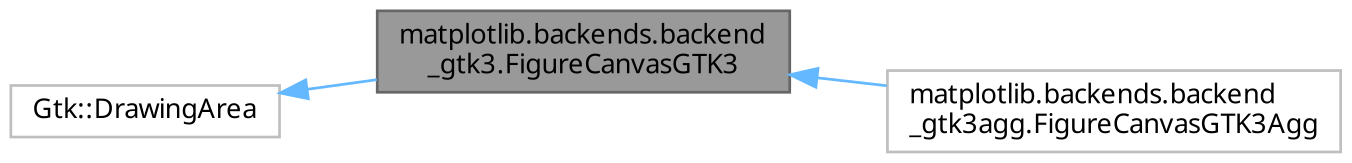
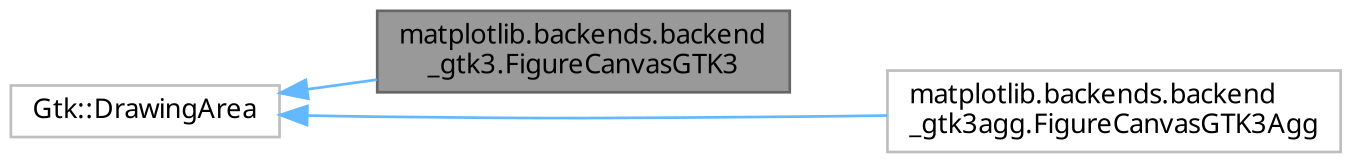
  digraph {
    fontname="Noto Sans"
    rankdir=LR
    node [color=grey75 fillcolor=white fontname="Noto Sans" fontsize=10 shape=box style=filled]
    edge [color=steelblue1 dir=back fontname="Noto Sans" fontsize=10 labelfontname=Helvetica labelfontsize=10 style=solid]
    n1 [color=gray40 fillcolor=grey60 fontcolor=black height=0.2 label="matplotlib.backends.backend\l_gtk3.FigureCanvasGTK3" width=0.4]
    n2 [height=0.2 label="matplotlib.backends.backend\l_gtk3agg.FigureCanvasGTK3Agg" width=0.4]
    n3 [height=0.2 label="Gtk::DrawingArea" width=0.4]
-   n1 -> n2
+   n3 -> n2
    n3 -> n1
  }
